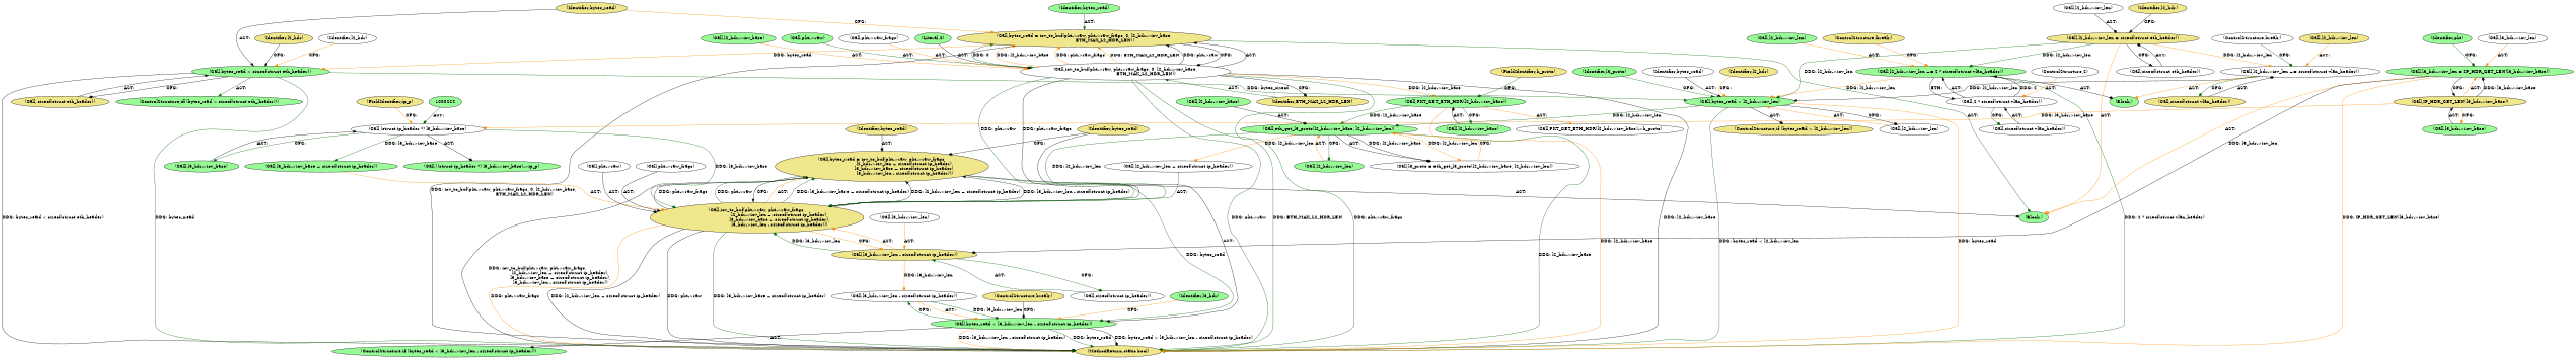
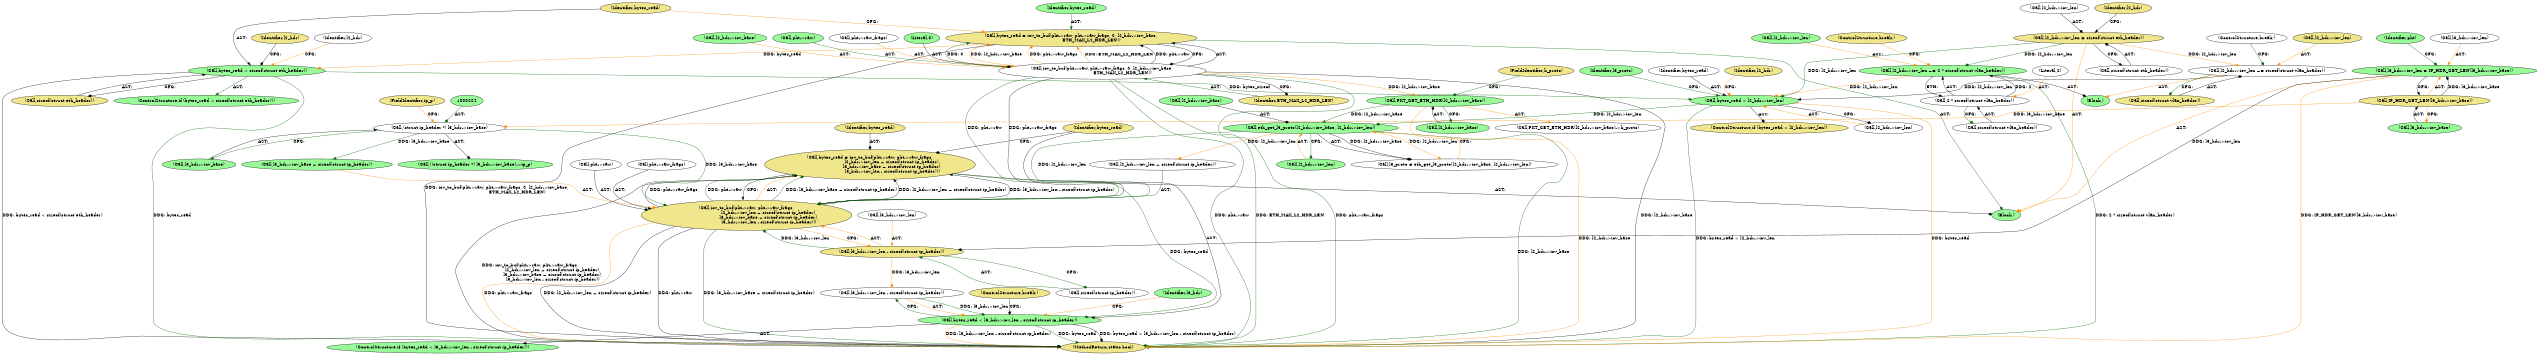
  digraph {
    node [fillcolor=palegreen style=filled]
    edge [arrowhead=diamond color=black]
    n1 [fillcolor=khaki label="(Call,bytes_read = iov_to_buf(pkt->raw, pkt->raw_frags,\n                                l2_hdr->iov_len + sizeof(struct ip_header),\n                                l3_hdr->iov_base + sizeof(struct ip_header),\n                                l3_hdr->iov_len - sizeof(struct ip_header)))"]
    n2 [fillcolor=khaki label="(Call,iov_to_buf(pkt->raw, pkt->raw_frags,\n                                l2_hdr->iov_len + sizeof(struct ip_header),\n                                l3_hdr->iov_base + sizeof(struct ip_header),\n                                l3_hdr->iov_len - sizeof(struct ip_header)))"]
    n3 [label="(Call,bytes_read < l3_hdr->iov_len - sizeof(struct ip_header))"]
    n4 [fillcolor=khaki label="(MethodReturn,static bool)"]
    n5 [label="(Block,)"]
    n6 [fillcolor=khaki label="(Call,l3_hdr->iov_len - sizeof(struct ip_header))"]
    n7 [fillcolor=white label="(Call,l3_hdr->iov_len - sizeof(struct ip_header))"]
    n8 [label="(ControlStructure,if (bytes_read < l3_hdr->iov_len - sizeof(struct ip_header)))"]
    n9 [fillcolor=white label="(Call,sizeof(struct ip_header))"]
    n10 [fillcolor=white label="(Call,iov_to_buf(pkt->raw, pkt->raw_frags, 0, l2_hdr->iov_base,\n                             ETH_MAX_L2_HDR_LEN))"]
    n11 [label="(Call,PKT_GET_ETH_HDR(l2_hdr->iov_base))"]
    n12 [fillcolor=khaki label="(Call,bytes_read = iov_to_buf(pkt->raw, pkt->raw_frags, 0, l2_hdr->iov_base,\n                             ETH_MAX_L2_HDR_LEN))"]
    n13 [fillcolor=khaki label="(Identifier,ETH_MAX_L2_HDR_LEN)"]
    n14 [label="(Call,eth_get_l3_proto(l2_hdr->iov_base, l2_hdr->iov_len))"]
    n15 [fillcolor=white label="(Call,PKT_GET_ETH_HDR(l2_hdr->iov_base)->h_proto)"]
    n16 [label="(Call,l2_hdr->iov_base)"]
    n17 [label="(Call,bytes_read < sizeof(struct eth_header))"]
    n18 [fillcolor=white label="(Call,l2_hdr->iov_len + sizeof(struct ip_header))"]
    n19 [label="(Call,l2_hdr->iov_len)"]
    n20 [fillcolor=white label="(Call,l3_proto = eth_get_l3_proto(l2_hdr->iov_base, l2_hdr->iov_len))"]
    n21 [label="(Call,bytes_read < l2_hdr->iov_len)"]
    n22 [fillcolor=khaki label="(ControlStructure,if (bytes_read < l2_hdr->iov_len))"]
    n23 [fillcolor=white label="(Call,l2_hdr->iov_len)"]
    n24 [label="(ControlStructure,if (bytes_read < sizeof(struct eth_header)))"]
    n25 [fillcolor=khaki label="(Call,sizeof(struct eth_header))"]
    n26 [label="(Call,l2_hdr->iov_len += 2 * sizeof(struct vlan_header))"]
    n27 [fillcolor=white label="(Call,2 * sizeof(struct vlan_header))"]
    n28 [label="(Block,)"]
    n29 [fillcolor=white label="(Call,sizeof(struct vlan_header))"]
    n30 [fillcolor=khaki label="(Call,l2_hdr->iov_len = sizeof(struct eth_header))"]
    n31 [fillcolor=white label="(Call,l2_hdr->iov_len += sizeof(struct vlan_header))"]
    n32 [fillcolor=white label="(Call,sizeof(struct eth_header))"]
    n33 [fillcolor=khaki label="(Call,sizeof(struct vlan_header))"]
    n34 [fillcolor=white label="(Call,(struct ip_header *) l3_hdr->iov_base)"]
    n35 [label="(Call,l3_hdr->iov_base)"]
    n36 [label="(Call,((struct ip_header *) l3_hdr->iov_base)->ip_p)"]
    n37 [label="(Call,l3_hdr->iov_base + sizeof(struct ip_header))"]
    n38 [fillcolor=khaki label="(Call,IP_HDR_GET_LEN(l3_hdr->iov_base))"]
    n39 [label="(Call,l3_hdr->iov_len = IP_HDR_GET_LEN(l3_hdr->iov_base))"]
    n40 [label="(Call,l3_hdr->iov_base)"]
    n41 [label="(Identifier,l3_proto)"]
    n42 [label="(Identifier,bytes_read)"]
    n43 [label="(Call,l2_hdr->iov_base)"]
    n44 [fillcolor=white label="(Call,l3_hdr->iov_len)"]
    n45 [label="(Identifier,pkt)"]
    n46 [fillcolor=khaki label="(ControlStructure,break;)"]
    n47 [fillcolor=white label="(Call,pkt->raw)"]
    n48 [fillcolor=khaki label="(ControlStructure,break;)"]
    n49 [fillcolor=white label="(Identifier,bytes_read)"]
    n50 [label="(Call,pkt->raw)"]
    n51 [fillcolor=white label="(Call,pkt->raw_frags)"]
    n52 [fillcolor=khaki label="(FieldIdentifier,ip_p)"]
    n53 [fillcolor=white label="(Call,pkt->raw_frags)"]
    n54 [fillcolor=khaki label="(Identifier,l2_hdr)"]
    n55 [fillcolor=white label="(Call,l2_hdr->iov_len)"]
    n56 [fillcolor=white label="(Call,l3_hdr->iov_len)"]
    n57 [fillcolor=white label="(ControlStructure,break;)"]
    n58 [label="(Call,l2_hdr->iov_base)"]
    n59 [fillcolor=white label="(Identifier,l2_hdr)"]
    n60 [label="(Literal,0)"]
    n61 [fillcolor=khaki label="(Identifier,l2_hdr)"]
    n62 [fillcolor=khaki label="(Identifier,l2_hdr)"]
    n63 [fillcolor=khaki label="(Identifier,bytes_read)"]
    n64 [label="(Identifier,l3_hdr)"]
    n65 [fillcolor=khaki label="(Identifier,bytes_read)"]
-   n66 [fillcolor=white label="(ControlStructure,2)"]
+   n66 [fillcolor=white label="(Literal,2)"]
    n67 [fillcolor=khaki label="(FieldIdentifier,h_proto)"]
    n68 [fillcolor=khaki label="(Call,l2_hdr->iov_len)"]
    n69 [fillcolor=khaki label="(Identifier,bytes_read)"]
    n70 [label="(Call,l2_hdr->iov_len)"]
    1000224
    n1 -> n2 [arrowhead=normal label="CFG: "]
    n1 -> n3 [color=darkgreen label="DDG: bytes_read"]
    n1 -> n4 [arrowhead=normal label="DDG: iov_to_buf(pkt->raw, pkt->raw_frags,\n                                l2_hdr->iov_len + sizeof(struct ip_header),\n                                l3_hdr->iov_base + sizeof(struct ip_header),\n                                l3_hdr->iov_len - sizeof(struct ip_header))"]
    n1 -> n5 [label="AST: "]
    n2 -> n1 [color=darkorange label="AST: "]
    n2 -> n1 [color=darkgreen label="DDG: l3_hdr->iov_base + sizeof(struct ip_header)"]
    n2 -> n1 [arrowhead=normal label="DDG: l2_hdr->iov_len + sizeof(struct ip_header)"]
    n2 -> n1 [arrowhead=normal label="DDG: l3_hdr->iov_len - sizeof(struct ip_header)"]
    n2 -> n1 [label="DDG: pkt->raw_frags"]
    n2 -> n1 [arrowhead=normal color=darkgreen label="DDG: pkt->raw"]
    n2 -> n4 [color=darkorange label="DDG: pkt->raw_frags"]
    n2 -> n4 [arrowhead=normal label="DDG: l2_hdr->iov_len + sizeof(struct ip_header)"]
    n2 -> n4 [label="DDG: pkt->raw"]
    n2 -> n4 [color=darkgreen label="DDG: l3_hdr->iov_base + sizeof(struct ip_header)"]
    n2 -> n6 [color=darkorange label="CFG: "]
    n3 -> n4 [color=darkorange label="DDG: l3_hdr->iov_len - sizeof(struct ip_header)"]
    n3 -> n4 [arrowhead=normal color=darkgreen label="DDG: bytes_read"]
    n3 -> n4 [label="DDG: bytes_read < l3_hdr->iov_len - sizeof(struct ip_header)"]
    n3 -> n7 [arrowhead=normal color=darkgreen label="CFG: "]
    n3 -> n8 [arrowhead=normal label="AST: "]
    n6 -> n2 [color=darkorange label="AST: "]
    n6 -> n2 [color=darkgreen label="DDG: l3_hdr->iov_len"]
    n6 -> n7 [color=darkorange label="DDG: l3_hdr->iov_len"]
    n6 -> n9 [color=darkgreen label="CFG: "]
    n7 -> n3 [color=darkorange label="AST: "]
    n7 -> n3 [color=darkgreen label="DDG: l3_hdr->iov_len"]
    n9 -> n6 [arrowhead=normal color=darkgreen label="AST: "]
    n10 -> n2 [arrowhead=normal color=darkgreen label="DDG: pkt->raw"]
    n10 -> n2 [label="DDG: pkt->raw_frags"]
    n10 -> n4 [color=darkgreen label="DDG: pkt->raw"]
    n10 -> n4 [color=darkgreen label="DDG: ETH_MAX_L2_HDR_LEN"]
    n10 -> n4 [color=darkgreen label="DDG: pkt->raw_frags"]
    n10 -> n4 [arrowhead=normal label="DDG: l2_hdr->iov_base"]
    n10 -> n11 [arrowhead=normal color=darkorange label="DDG: l2_hdr->iov_base"]
    n10 -> n12 [arrowhead=normal label="AST: "]
    n10 -> n12 [arrowhead=normal color=darkgreen label="DDG: 0"]
    n10 -> n12 [color=darkorange label="DDG: l2_hdr->iov_base"]
    n10 -> n12 [color=darkorange label="DDG: pkt->raw_frags"]
    n10 -> n12 [arrowhead=normal color=darkorange label="DDG: ETH_MAX_L2_HDR_LEN"]
    n10 -> n12 [arrowhead=normal label="DDG: pkt->raw"]
    n10 -> n13 [label="CFG: "]
    n11 -> n4 [arrowhead=normal color=darkorange label="DDG: l2_hdr->iov_base"]
    n11 -> n14 [arrowhead=normal color=darkgreen label="DDG: l2_hdr->iov_base"]
    n11 -> n15 [arrowhead=normal color=darkorange label="AST: "]
    n11 -> n16 [color=darkgreen label="CFG: "]
    n12 -> n4 [label="DDG: iov_to_buf(pkt->raw, pkt->raw_frags, 0, l2_hdr->iov_base,\n                             ETH_MAX_L2_HDR_LEN)"]
    n12 -> n5 [color=darkgreen label="AST: "]
    n12 -> n10 [label="CFG: "]
    n12 -> n17 [color=darkorange label="DDG: bytes_read"]
    n13 -> n10 [arrowhead=normal color=darkgreen label="AST: "]
    n14 -> n2 [arrowhead=normal color=darkgreen label="DDG: l2_hdr->iov_len"]
    n14 -> n4 [color=darkgreen label="DDG: l2_hdr->iov_base"]
    n14 -> n18 [color=darkorange label="DDG: l2_hdr->iov_len"]
    n14 -> n19 [color=darkgreen label="CFG: "]
    n14 -> n20 [label="AST: "]
    n14 -> n20 [label="DDG: l2_hdr->iov_base"]
    n14 -> n20 [arrowhead=normal color=darkorange label="DDG: l2_hdr->iov_len"]
    n16 -> n11 [label="AST: "]
    n17 -> n4 [arrowhead=normal label="DDG: bytes_read < sizeof(struct eth_header)"]
    n17 -> n4 [arrowhead=normal color=darkgreen label="DDG: bytes_read"]
    n17 -> n21 [arrowhead=normal color=darkgreen label="DDG: bytes_sizeof"]
    n17 -> n24 [arrowhead=normal color=darkgreen label="AST: "]
    n17 -> n25 [label="CFG: "]
    n18 -> n2 [color=darkgreen label="AST: "]
    n19 -> n14 [arrowhead=normal color=darkorange label="AST: "]
    n20 -> n14 [arrowhead=normal color=darkorange label="CFG: "]
    n21 -> n4 [color=darkgreen label="DDG: bytes_read < l2_hdr->iov_len"]
    n21 -> n4 [color=darkorange label="DDG: bytes_read"]
    n21 -> n14 [color=darkgreen label="DDG: l2_hdr->iov_len"]
    n21 -> n22 [label="AST: "]
    n21 -> n23 [label="CFG: "]
    n23 -> n21 [arrowhead=normal color=darkorange label="AST: "]
    n25 -> n17 [arrowhead=normal label="AST: "]
    n26 -> n4 [color=darkgreen label="DDG: 2 * sizeof(struct vlan_header)"]
    n26 -> n21 [color=darkorange label="DDG: l2_hdr->iov_len"]
    n26 -> n27 [arrowhead=normal label="ETH: "]
    n26 -> n28 [label="AST: "]
    n27 -> n26 [arrowhead=normal label="AST: "]
    n27 -> n26 [arrowhead=normal label="DDG: 2"]
    n27 -> n29 [color=darkgreen label="CFG: "]
    n29 -> n27 [arrowhead=normal label="AST: "]
    n30 -> n5 [arrowhead=normal color=darkorange label="AST: "]
    n30 -> n21 [color=darkgreen label="DDG: l2_hdr->iov_len"]
    n30 -> n26 [color=darkgreen label="DDG: l2_hdr->iov_len"]
    n30 -> n31 [arrowhead=normal color=darkorange label="DDG: l2_hdr->iov_len"]
    n30 -> n32 [arrowhead=normal label="CFG: "]
    n31 -> n21 [arrowhead=normal label="DDG: l2_hdr->iov_len"]
    n31 -> n28 [color=darkorange label="AST: "]
    n31 -> n33 [color=darkgreen label="CFG: "]
    n32 -> n30 [label="AST: "]
    n33 -> n31 [label="AST: "]
    n34 -> n2 [color=darkgreen label="DDG: l3_hdr->iov_base"]
    n34 -> n35 [arrowhead=normal color=darkgreen label="CFG: "]
    n34 -> n36 [label="AST: "]
    n34 -> n37 [arrowhead=normal color=darkgreen label="DDG: l3_hdr->iov_base"]
    n35 -> n34 [arrowhead=normal label="AST: "]
    n37 -> n2 [color=darkorange label="AST: "]
    n38 -> n34 [color=darkorange label="DDG: l3_hdr->iov_base"]
    n38 -> n39 [arrowhead=normal color=darkorange label="AST: "]
    n38 -> n39 [label="DDG: l3_hdr->iov_base"]
    n38 -> n40 [color=darkorange label="CFG: "]
    n39 -> n4 [color=darkorange label="DDG: IP_HDR_GET_LEN(l3_hdr->iov_base)"]
    n39 -> n5 [color=darkorange label="AST: "]
    n39 -> n6 [label="DDG: l3_hdr->iov_len"]
    n39 -> n38 [arrowhead=normal label="CFG: "]
    n40 -> n38 [arrowhead=normal label="AST: "]
    n41 -> n21 [arrowhead=normal color=darkgreen label="CFG: "]
    n42 -> n12 [arrowhead=normal color=darkgreen label="AST: "]
    n43 -> n10 [color=darkorange label="AST: "]
    n44 -> n6 [arrowhead=normal color=darkorange label="AST: "]
    n45 -> n39 [color=darkgreen label="CFG: "]
    n46 -> n3 [label="CFG: "]
    n47 -> n2 [label="AST: "]
    n48 -> n26 [color=darkorange label="CFG: "]
    n49 -> n21 [arrowhead=normal label="AST: "]
    n50 -> n10 [arrowhead=normal color=darkgreen label="AST: "]
    n51 -> n2 [arrowhead=normal label="AST: "]
    n52 -> n34 [arrowhead=normal color=darkorange label="CFG: "]
    n53 -> n10 [color=darkorange label="AST: "]
    n54 -> n21 [color=darkorange label="CFG: "]
    n55 -> n30 [label="AST: "]
    n56 -> n39 [arrowhead=normal color=darkorange label="AST: "]
    n57 -> n31 [color=darkgreen label="CFG: "]
    n58 -> n14 [label="AST: "]
    n59 -> n17 [arrowhead=normal color=darkorange label="CFG: "]
    n60 -> n10 [label="AST: "]
    n61 -> n17 [label="CFG: "]
    n62 -> n30 [arrowhead=normal label="CFG: "]
    n63 -> n1 [label="AST: "]
    n64 -> n3 [arrowhead=normal color=darkorange label="CFG: "]
    n65 -> n12 [color=darkorange label="CFG: "]
    n65 -> n17 [arrowhead=normal label="AST: "]
    n66 -> n27 [color=darkorange label="AST: "]
    n67 -> n11 [color=darkgreen label="CFG: "]
    n68 -> n31 [arrowhead=normal color=darkorange label="AST: "]
    n69 -> n1 [label="CFG: "]
    n69 -> n3 [arrowhead=normal label="AST: "]
    n70 -> n26 [arrowhead=normal color=darkorange label="AST: "]
    1000224 -> n34 [color=darkgreen label="AST: "]
  }
